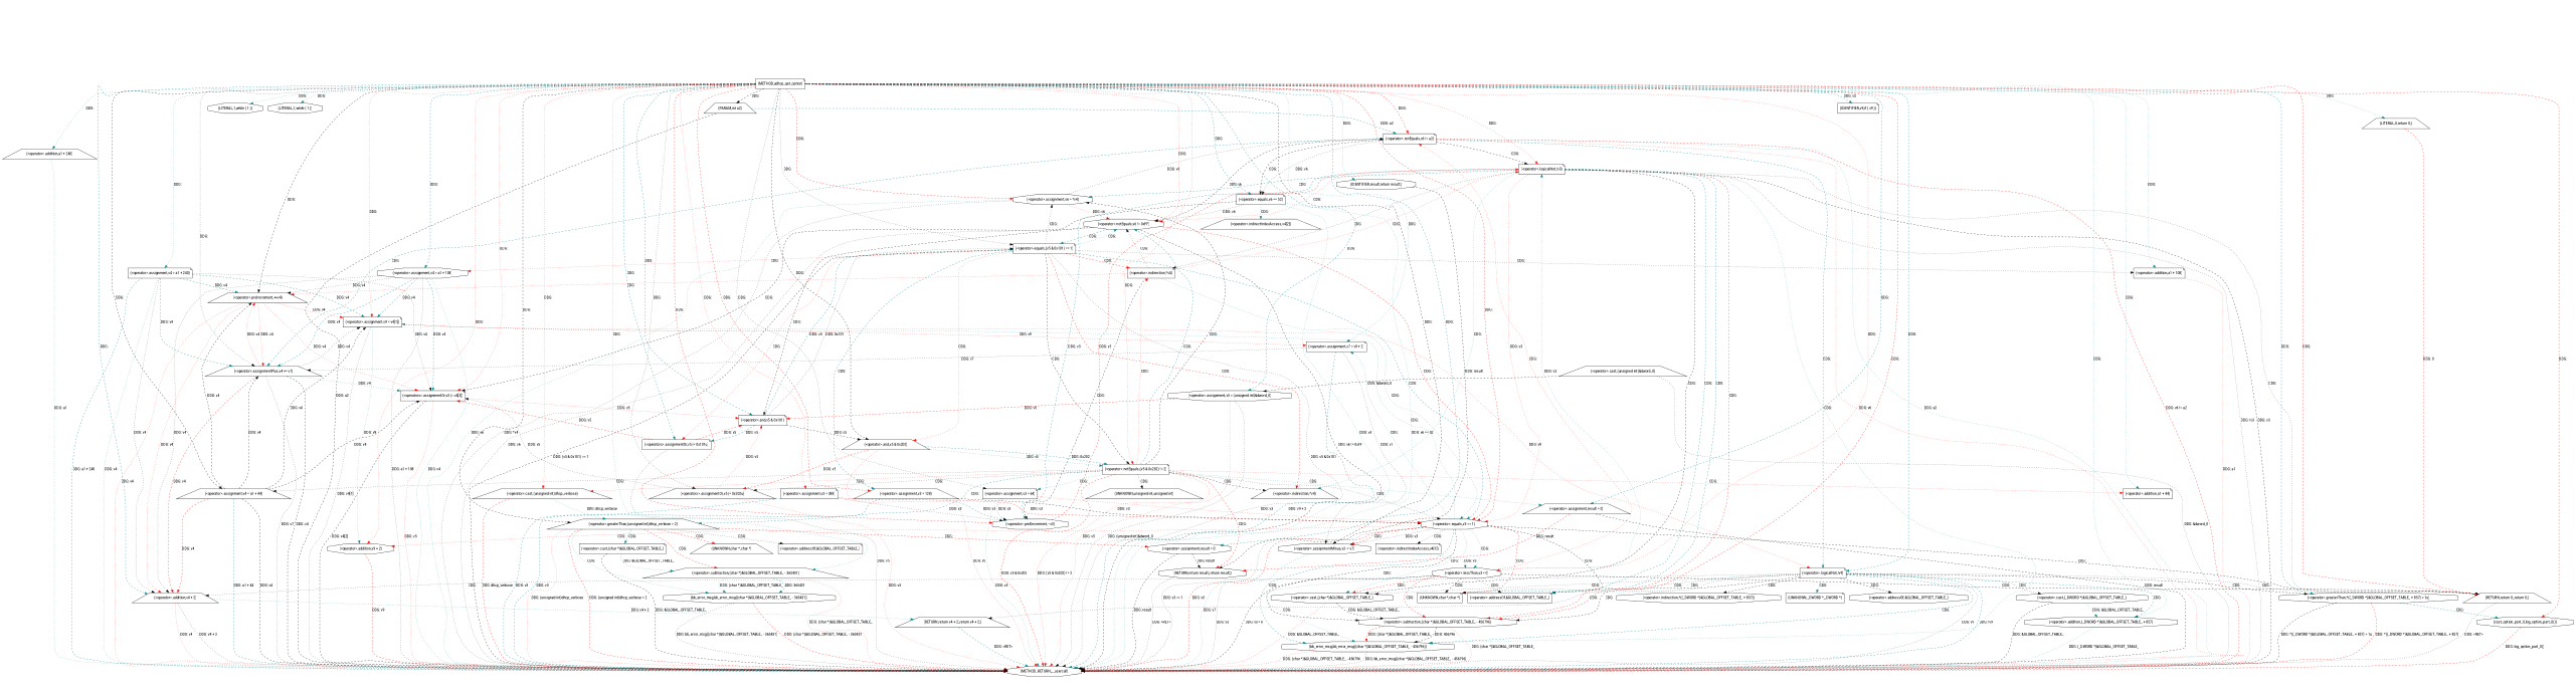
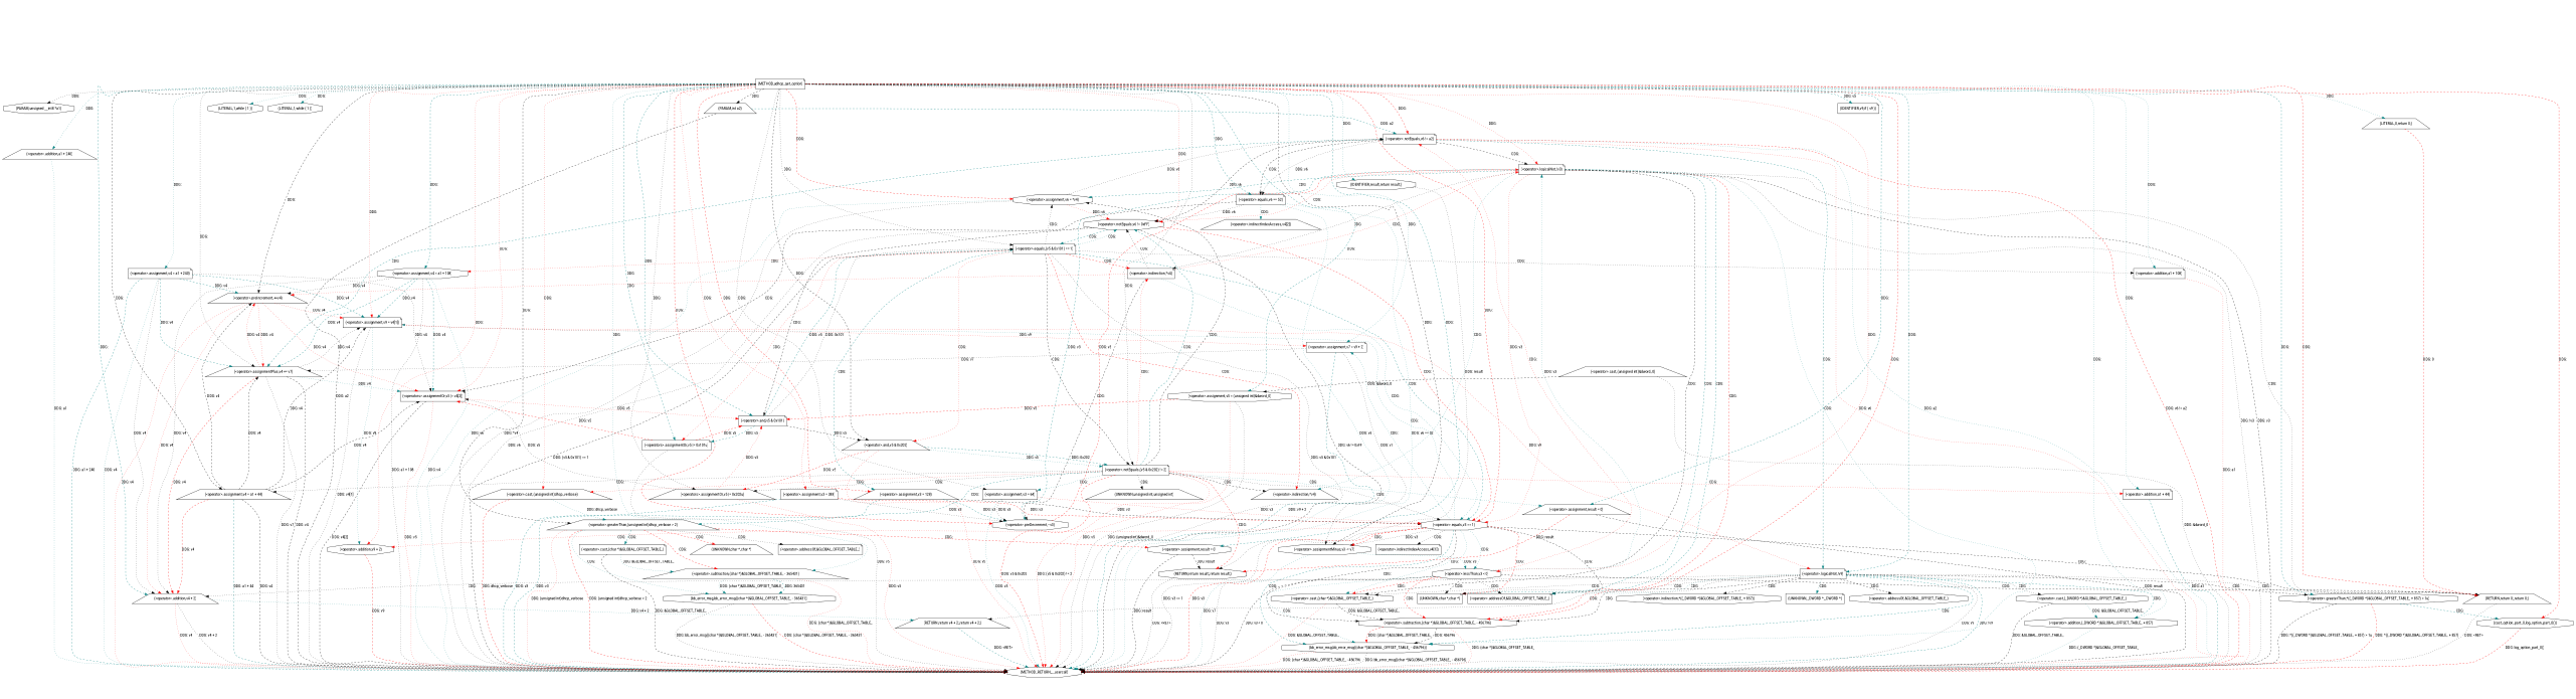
  digraph {
    fontname="Roboto Condensed"
    node [fontname="Roboto Condensed" shape=octagon]
    edge [color=black fontname="Roboto Condensed" style=dotted]
    n1 [label="(METHOD,udhcp_get_option)" shape=note]
+   n2 [label="(PARAM,unsigned __int8 *a1)"]
    n3 [label="(PARAM,int a2)" shape=trapezium]
    n4 [label="(<operator>.assignment,v3 = 388)" shape=note]
    n5 [label="(<operator>.assignment,v4 = a1 + 240)" shape=note]
    n6 [label="(<operator>.addition,a1 + 240)" shape=trapezium]
    n7 [label="(<operator>.assignment,v5 = (unsigned int)&dword_0)"]
    n8 [label="(LITERAL,1,while ( 1 ))"]
    n9 [label="(LITERAL,1,while ( 1 ))"]
    n10 [label="(<operator>.assignment,v6 = *v4)"]
    n11 [label="(<operator>.preDecrement,--v3)"]
    n12 [label="(<operator>.preIncrement,++v4)" shape=trapezium]
    n13 [label="(<operator>.logicalNot,!v3)" shape=note]
    n14 [label="(<operator>.notEquals,v6 != 0xFF)"]
    n15 [label="(<operator>.equals,(v5 & 0x101) == 1)" shape=note]
    n16 [label="(<operator>.and,v5 & 0x101)" shape=note]
    n17 [label="(<operators>.assignmentOr,v5 |= 0x101u)" shape=note]
    n18 [label="(<operator>.assignment,v3 = 128)" shape=trapezium]
    n19 [label="(<operator>.assignment,v4 = a1 + 108)"]
    n20 [label="(<operator>.addition,a1 + 108)" shape=note]
    n21 [label="(<operator>.notEquals,(v5 & 0x202) != 2)" shape=note]
    n22 [label="(<operator>.and,v5 & 0x202)" shape=trapezium]
    n23 [label="(<operator>.assignment,result = 0)" shape=trapezium]
    n24 [label="(<operator>.greaterThan,(unsigned int)dhcp_verbose > 2)" shape=trapezium]
    n25 [label="(<operator>.cast,(unsigned int)dhcp_verbose)" shape=trapezium]
    n26 [label="(<operator>.subtraction,(char *)&GLOBAL_OFFSET_TABLE_ - 365431)" shape=trapezium]
    n27 [label="(<operator>.assignment,result = 0)"]
    n28 [label="(IDENTIFIER,result,return result;)"]
    n29 [label="(<operators>.assignmentOr,v5 |= 0x202u)" shape=trapezium]
    n30 [label="(<operator>.assignment,v3 = 64)" shape=note]
    n31 [label="(<operator>.assignment,v4 = a1 + 44)" shape=trapezium]
    n32 [label="(<operator>.addition,a1 + 44)" shape=note]
    n33 [label="(<operator>.equals,v3 == 1)"]
    n34 [label="(<operator>.assignment,v9 = v4[1])" shape=note]
    n35 [label="(<operator>.assignment,v7 = v9 + 2)" shape=note]
    n36 [label="(<operator>.addition,v9 + 2)"]
    n37 [label="(<operator>.assignmentMinus,v3 -= v7)"]
    n38 [label="(<operator>.lessThan,v3 < 0)"]
    n39 [label="(<operator>.notEquals,v6 != a2)" shape=note]
    n40 [label="(<operator>.equals,v6 == 52)" shape=note]
    n41 [label="(IDENTIFIER,v9,if ( v9 ))" shape=note]
    n42 [label="(<operators>.assignmentOr,v5 |= v4[2])" shape=note]
    n43 [label="(<operator>.assignmentPlus,v4 += v7)" shape=trapezium]
    n44 [label="(<operator>.logicalNot,!v9)" shape=note]
    n45 [label="(<operator>.subtraction,(char *)&GLOBAL_OFFSET_TABLE_ - 456796)"]
    n46 [label="(RETURN,return 0;,return 0;)" shape=trapezium]
    n47 [label="(LITERAL,0,return 0;)" shape=trapezium]
    n48 [label="(<operator>.greaterThan,*((_DWORD *)&GLOBAL_OFFSET_TABLE_ + 857) > 1u)"]
    n49 [label="(<operator>.addition,(_DWORD *)&GLOBAL_OFFSET_TABLE_ + 857)"]
    n50 [label="(cast_option_part_0,log_option_part_0())"]
    n51 [label="(<operator>.addition,v4 + 2)" shape=trapezium]
    n52 [label="(METHOD_RETURN,__usercall)"]
    n53 [label="(bb_error_msg,bb_error_msg((char *)&GLOBAL_OFFSET_TABLE_ - 456796))"]
    n54 [label="(<operator>.cast,(char *)&GLOBAL_OFFSET_TABLE_)"]
    n55 [label="(<operator>.indirection,*v4)" shape=trapezium]
    n56 [label="(<operator>.indirection,*v4)" shape=note]
    n57 [label="(UNKNOWN,char *,char *)" shape=note]
    n58 [label="(<operator>.addressOf,&GLOBAL_OFFSET_TABLE_)" shape=note]
    n59 [label="(RETURN,return result;,return result;)"]
    n60 [label="(UNKNOWN,unsigned int,unsigned int)" shape=trapezium]
    n61 [label="(bb_error_msg,bb_error_msg((char *)&GLOBAL_OFFSET_TABLE_ - 365431))"]
    n62 [label="(<operator>.cast,(char *)&GLOBAL_OFFSET_TABLE_)" shape=note]
    n63 [label="(UNKNOWN,char *,char *)" shape=trapezium]
    n64 [label="(<operator>.addressOf,&GLOBAL_OFFSET_TABLE_)" shape=note]
    n65 [label="(<operator>.indirectIndexAccess,v4[1])" shape=note]
    n66 [label="(<operator>.indirectIndexAccess,v4[2])" shape=trapezium]
    n67 [label="(<operator>.cast,(_DWORD *)&GLOBAL_OFFSET_TABLE_)"]
    n68 [label="(RETURN,return v4 + 2;,return v4 + 2;)" shape=trapezium]
    n69 [label="(<operator>.indirection,*((_DWORD *)&GLOBAL_OFFSET_TABLE_ + 857))"]
    n70 [label="(UNKNOWN,_DWORD *,_DWORD *)" shape=note]
    n71 [label="(<operator>.addressOf,&GLOBAL_OFFSET_TABLE_)"]
    n72 [label="(<operator>.cast,(unsigned int)&dword_0)" shape=trapezium]
+   n1 -> n2 [label="DDG: "]
    n1 -> n3 [label="DDG: " style=dashed]
    n1 -> n4 [color=red label="DDG: "]
    n1 -> n5 [color=teal label="DDG: "]
    n1 -> n6 [color=teal label="DDG: "]
    n1 -> n7 [color=teal label="DDG: " style=dashed]
    n1 -> n8 [color=teal label="DDG: "]
    n1 -> n9 [color=teal label="DDG: "]
    n1 -> n10 [color=red label="DDG: " style=dashed]
    n1 -> n11 [color=red label="DDG: " style=dashed]
    n1 -> n12 [label="DDG: " style=dashed]
    n1 -> n13 [color=red label="DDG: "]
    n1 -> n14 [color=red label="DDG: "]
    n1 -> n15 [label="DDG: "]
    n1 -> n16 [color=teal label="DDG: " style=dashed]
    n1 -> n17 [color=teal label="DDG: " style=dashed]
    n1 -> n18 [color=red label="DDG: " style=dashed]
    n1 -> n19 [color=teal label="DDG: " style=dashed]
    n1 -> n20 [color=teal label="DDG: "]
-   n1 -> n21 [color=red label="DDG: "]
+   n1 -> n21 [label="DDG: "]
    n1 -> n22 [label="DDG: " style=dashed]
    n1 -> n23 [color=teal label="DDG: " style=dashed]
    n1 -> n24 [label="DDG: " style=dashed]
    n1 -> n25 [color=red label="DDG: "]
    n1 -> n26 [color=teal label="DDG: "]
    n1 -> n27 [color=teal label="DDG: " style=dashed]
    n1 -> n28 [color=teal label="DDG: "]
    n1 -> n29 [label="DDG: "]
    n1 -> n30 [label="DDG: "]
    n1 -> n31 [label="DDG: " style=dashed]
    n1 -> n32 [color=teal label="DDG: "]
    n1 -> n33 [color=red label="DDG: " style=dashed]
    n1 -> n34 [color=red label="DDG: "]
    n1 -> n35 [color=teal label="DDG: "]
    n1 -> n36 [color=red label="DDG: "]
    n1 -> n37 [label="DDG: " style=dashed]
    n1 -> n38 [color=red label="DDG: "]
    n1 -> n39 [color=red label="DDG: " style=dashed]
    n1 -> n40 [color=teal label="DDG: " style=dashed]
    n1 -> n41 [color=teal label="DDG: v5" style=dashed]
    n1 -> n42 [color=red label="DDG: "]
    n1 -> n43 [label="DDG: "]
    n1 -> n44 [color=teal label="DDG: " style=dashed]
    n1 -> n45 [color=red label="DDG: " style=dashed]
    n1 -> n46 [color=red label="DDG: " style=dashed]
    n1 -> n47 [color=teal label="DDG: "]
    n1 -> n48 [color=teal label="DDG: " style=dashed]
    n1 -> n49 [color=teal label="DDG: "]
    n1 -> n50 [color=red label="DDG: " style=dashed]
    n1 -> n51 [color=teal label="DDG: " style=dashed]
    n3 -> n39 [color=teal label="DDG: a2" style=dashed]
    n3 -> n52 [label="DDG: a2" style=dashed]
    n4 -> n11 [label="DDG: v3"]
    n4 -> n33 [color=red label="DDG: v3" style=dashed]
    n4 -> n52 [color=teal label="DDG: v3" style=dashed]
    n5 -> n12 [color=teal label="DDG: v4" style=dashed]
    n5 -> n34 [color=teal label="DDG: v4" style=dashed]
    n5 -> n42 [label="DDG: v4"]
    n5 -> n43 [color=teal label="DDG: v4" style=dashed]
    n5 -> n51 [label="DDG: v4"]
    n5 -> n52 [color=teal label="DDG: a1 + 240" style=dashed]
    n5 -> n52 [color=teal label="DDG: v4"]
    n6 -> n52 [color=teal label="DDG: a1"]
    n7 -> n16 [color=red label="DDG: v5" style=dashed]
    n7 -> n52 [color=red label="DDG: v5"]
    n7 -> n52 [label="DDG: (unsigned int)&dword_0"]
    n10 -> n14 [color=red label="DDG: v6"]
    n10 -> n39 [label="DDG: v6"]
    n10 -> n52 [color=teal label="DDG: v6"]
    n10 -> n52 [label="DDG: *v4"]
    n11 -> n13 [color=red label="DDG: v3" style=dashed]
    n12 -> n34 [color=red label="DDG: v4"]
    n12 -> n42 [color=red label="DDG: v4"]
    n12 -> n43 [color=red label="DDG: v4"]
    n12 -> n51 [color=red label="DDG: v4"]
    n12 -> n52 [color=red label="DDG: v4"]
    n13 -> n10 [color=teal label="CDG: " style=dashed]
    n13 -> n11 [color=teal label="DDG: v3" style=dashed]
    n13 -> n14 [color=red label="CDG: "]
    n13 -> n33 [color=red label="DDG: v3"]
    n13 -> n45 [color=red label="CDG: " style=dashed]
    n13 -> n46 [label="CDG: "]
    n13 -> n52 [label="DDG: !v3"]
    n13 -> n52 [label="DDG: v3" style=dashed]
    n13 -> n53 [color=teal label="CDG: "]
    n13 -> n54 [label="CDG: " style=dashed]
    n13 -> n55 [color=teal label="CDG: "]
    n13 -> n56 [label="CDG: "]
    n13 -> n57 [color=teal label="CDG: " style=dashed]
    n13 -> n58 [color=teal label="CDG: " style=dashed]
    n14 -> n15 [color=teal label="CDG: " style=dashed]
    n14 -> n16 [label="CDG: " style=dashed]
    n14 -> n33 [color=red label="CDG: " style=dashed]
    n14 -> n39 [label="DDG: v6" style=dashed]
    n14 -> n52 [label="DDG: v6 != 0xFF" style=dashed]
    n14 -> n52 [label="DDG: v6"]
    n15 -> n10 [label="CDG: "]
    n15 -> n14 [color=teal label="CDG: "]
    n15 -> n17 [color=red label="CDG: "]
    n15 -> n18 [color=teal label="CDG: " style=dashed]
    n15 -> n19 [color=red label="CDG: "]
    n15 -> n20 [label="CDG: "]
    n15 -> n21 [label="CDG: " style=dashed]
    n15 -> n22 [color=red label="CDG: "]
    n15 -> n33 [color=teal label="CDG: " style=dashed]
    n15 -> n52 [label="DDG: v5 & 0x101"]
    n15 -> n52 [label="DDG: (v5 & 0x101) == 1" style=dashed]
    n15 -> n55 [color=red label="CDG: " style=dashed]
    n15 -> n56 [color=red label="CDG: " style=dashed]
    n16 -> n15 [color=teal label="DDG: v5" style=dashed]
    n16 -> n15 [label="DDG: 0x101"]
    n16 -> n17 [color=teal label="DDG: v5" style=dashed]
    n16 -> n22 [label="DDG: v5" style=dashed]
    n17 -> n16 [color=red label="DDG: v5" style=dashed]
    n17 -> n42 [color=red label="DDG: v5" style=dashed]
    n17 -> n52 [label="DDG: v5"]
    n18 -> n11 [color=teal label="DDG: v3" style=dashed]
    n18 -> n33 [label="DDG: v3" style=dashed]
    n18 -> n52 [color=teal label="DDG: v3" style=dashed]
    n19 -> n12 [label="DDG: v4"]
    n19 -> n34 [color=teal label="DDG: v4" style=dashed]
    n19 -> n42 [color=teal label="DDG: v4" style=dashed]
    n19 -> n43 [color=teal label="DDG: v4" style=dashed]
    n19 -> n51 [label="DDG: v4"]
    n19 -> n52 [label="DDG: a1 + 108"]
    n19 -> n52 [color=teal label="DDG: v4"]
    n20 -> n52 [color=red label="DDG: a1"]
    n21 -> n10 [label="CDG: " style=dashed]
    n21 -> n14 [color=teal label="CDG: " style=dashed]
    n21 -> n23 [color=teal label="CDG: "]
    n21 -> n24 [color=teal label="CDG: " style=dashed]
    n21 -> n25 [color=red label="CDG: "]
    n21 -> n29 [label="CDG: "]
    n21 -> n30 [color=teal label="CDG: "]
    n21 -> n31 [label="CDG: "]
    n21 -> n32 [color=red label="CDG: "]
    n21 -> n33 [label="CDG: "]
    n21 -> n52 [color=red label="DDG: v5 & 0x202" style=dashed]
    n21 -> n52 [color=red label="DDG: (v5 & 0x202) != 2"]
    n21 -> n55 [label="CDG: " style=dashed]
    n21 -> n56 [color=red label="CDG: "]
    n21 -> n59 [color=red label="CDG: " style=dashed]
    n21 -> n60 [label="CDG: "]
    n22 -> n21 [color=teal label="DDG: v5"]
    n22 -> n21 [color=teal label="DDG: 0x202" style=dashed]
    n22 -> n29 [color=red label="DDG: v5" style=dashed]
    n22 -> n52 [color=red label="DDG: v5"]
    n23 -> n52 [label="DDG: result" style=dashed]
    n23 -> n59 [color=red label="DDG: result" style=dashed]
    n24 -> n26 [color=red label="CDG: " style=dashed]
    n24 -> n27 [color=red label="CDG: " style=dashed]
    n24 -> n52 [color=red label="DDG: (unsigned int)dhcp_verbose"]
    n24 -> n52 [color=red label="DDG: (unsigned int)dhcp_verbose > 2" style=dashed]
    n24 -> n61 [color=teal label="CDG: "]
    n24 -> n62 [color=teal label="CDG: " style=dashed]
    n24 -> n63 [color=red label="CDG: " style=dashed]
    n24 -> n64 [label="CDG: "]
    n25 -> n24 [color=teal label="DDG: dhcp_verbose"]
    n25 -> n52 [color=red label="DDG: dhcp_verbose" style=dashed]
    n26 -> n52 [color=red label="DDG: (char *)&GLOBAL_OFFSET_TABLE_"]
    n26 -> n61 [color=teal label="DDG: (char *)&GLOBAL_OFFSET_TABLE_"]
    n26 -> n61 [color=teal label="DDG: 365431" style=dashed]
    n27 -> n52 [label="DDG: result" style=dashed]
    n27 -> n59 [label="DDG: result" style=dashed]
-   n28 -> n59 [label="DDG: result" style=dashed]
+   n28 -> n59 [label="DDG: result"]
    n29 -> n16 [color=red label="DDG: v5"]
    n29 -> n42 [label="DDG: v5"]
    n29 -> n52 [color=red label="DDG: v5"]
    n30 -> n11 [label="DDG: v3"]
    n30 -> n33 [color=red label="DDG: v3"]
    n30 -> n52 [color=teal label="DDG: v3"]
    n31 -> n12 [label="DDG: v4" style=dashed]
    n31 -> n34 [label="DDG: v4" style=dashed]
    n31 -> n42 [label="DDG: v4" style=dashed]
    n31 -> n43 [label="DDG: v4" style=dashed]
    n31 -> n51 [color=red label="DDG: v4" style=dashed]
    n31 -> n52 [color=teal label="DDG: a1 + 44" style=dashed]
    n31 -> n52 [label="DDG: v4" style=dashed]
+   n32 -> n52 [color=teal label="DDG: a1" style=dashed]
    n33 -> n34 [color=teal label="CDG: "]
    n33 -> n35 [color=teal label="CDG: "]
    n33 -> n36 [color=red label="CDG: "]
    n33 -> n37 [label="DDG: v3"]
    n33 -> n37 [color=red label="CDG: " style=dashed]
    n33 -> n38 [color=teal label="CDG: "]
    n33 -> n45 [label="CDG: " style=dashed]
    n33 -> n46 [label="CDG: " style=dashed]
    n33 -> n52 [label="DDG: v3 == 1"]
    n33 -> n52 [color=red label="DDG: v3" style=dashed]
    n33 -> n53 [color=teal label="CDG: " style=dashed]
    n33 -> n54 [color=teal label="CDG: "]
    n33 -> n57 [color=red label="CDG: " style=dashed]
    n33 -> n58 [label="CDG: " style=dashed]
    n33 -> n65 [label="CDG: "]
    n34 -> n35 [color=red label="DDG: v9"]
    n34 -> n36 [color=teal label="DDG: v9"]
    n34 -> n44 [color=red label="DDG: v9"]
    n34 -> n52 [label="DDG: v4[1]"]
    n35 -> n37 [label="DDG: v7"]
    n35 -> n43 [label="DDG: v7"]
    n35 -> n52 [color=teal label="DDG: v9 + 2" style=dashed]
    n36 -> n52 [color=red label="DDG: v9" style=dashed]
    n37 -> n38 [color=teal label="DDG: v3"]
    n37 -> n52 [color=teal label="DDG: v7"]
    n38 -> n13 [color=teal label="DDG: v3"]
    n38 -> n39 [color=red label="CDG: "]
    n38 -> n45 [color=red label="CDG: " style=dashed]
    n38 -> n46 [label="CDG: " style=dashed]
    n38 -> n52 [label="DDG: v3"]
    n38 -> n52 [label="DDG: v3 < 0" style=dashed]
    n38 -> n53 [color=teal label="CDG: "]
    n38 -> n54 [color=red label="CDG: " style=dashed]
    n38 -> n57 [label="CDG: " style=dashed]
    n38 -> n58 [label="CDG: "]
    n39 -> n13 [label="CDG: " style=dashed]
    n39 -> n40 [label="DDG: v6"]
    n39 -> n40 [label="CDG: " style=dashed]
    n39 -> n43 [color=teal label="CDG: " style=dashed]
    n39 -> n44 [color=teal label="CDG: " style=dashed]
    n39 -> n52 [color=red label="DDG: v6"]
    n39 -> n52 [color=teal label="DDG: a2"]
    n39 -> n52 [color=red label="DDG: v6 != a2" style=dashed]
    n40 -> n14 [label="DDG: v6"]
    n40 -> n42 [label="CDG: " style=dashed]
    n40 -> n52 [color=teal label="DDG: v6"]
    n40 -> n52 [color=teal label="DDG: v6 == 52"]
    n40 -> n66 [color=teal label="CDG: "]
    n42 -> n16 [color=red label="DDG: v5"]
    n42 -> n52 [label="DDG: v4[2]" style=dashed]
    n42 -> n52 [color=red label="DDG: v5"]
    n43 -> n12 [color=red label="DDG: v4"]
    n43 -> n34 [label="DDG: v4"]
    n43 -> n42 [color=teal label="DDG: v4"]
    n43 -> n51 [color=red label="DDG: v4" style=dashed]
    n43 -> n52 [label="DDG: v7"]
    n43 -> n52 [label="DDG: v4" style=dashed]
    n44 -> n45 [label="CDG: " style=dashed]
    n44 -> n46 [label="CDG: "]
    n44 -> n48 [label="CDG: " style=dashed]
    n44 -> n49 [color=teal label="CDG: " style=dashed]
    n44 -> n51 [label="CDG: "]
    n44 -> n52 [label="DDG: v9"]
    n44 -> n52 [color=teal label="DDG: !v9" style=dashed]
    n44 -> n53 [color=teal label="CDG: " style=dashed]
    n44 -> n54 [label="CDG: "]
    n44 -> n57 [label="CDG: "]
    n44 -> n58 [color=teal label="CDG: "]
    n44 -> n67 [label="CDG: "]
    n44 -> n68 [label="CDG: "]
    n44 -> n69 [label="CDG: " style=dashed]
    n44 -> n70 [color=teal label="CDG: "]
    n44 -> n71 [label="CDG: " style=dashed]
    n45 -> n52 [color=red label="DDG: (char *)&GLOBAL_OFFSET_TABLE_"]
    n45 -> n53 [color=red label="DDG: (char *)&GLOBAL_OFFSET_TABLE_" style=dashed]
    n45 -> n53 [label="DDG: 456796" style=dashed]
    n46 -> n52 [label="DDG: <RET>"]
    n47 -> n46 [color=red label="DDG: 0" style=dashed]
    n48 -> n50 [color=teal label="CDG: " style=dashed]
    n48 -> n52 [color=red label="DDG: *((_DWORD *)&GLOBAL_OFFSET_TABLE_ + 857)" style=dashed]
    n48 -> n52 [label="DDG: *((_DWORD *)&GLOBAL_OFFSET_TABLE_ + 857) > 1u" style=dashed]
    n49 -> n52 [color=teal label="DDG: (_DWORD *)&GLOBAL_OFFSET_TABLE_"]
    n50 -> n52 [color=red label="DDG: log_option_part_0()" style=dashed]
    n51 -> n52 [color=red label="DDG: v4"]
    n51 -> n52 [label="DDG: v4 + 2"]
    n51 -> n68 [color=teal label="DDG: v4 + 2"]
    n53 -> n52 [label="DDG: bb_error_msg((char *)&GLOBAL_OFFSET_TABLE_ - 456796)"]
    n53 -> n52 [color=red label="DDG: (char *)&GLOBAL_OFFSET_TABLE_ - 456796"]
    n54 -> n45 [label="DDG: &GLOBAL_OFFSET_TABLE_" style=dashed]
    n54 -> n52 [color=red label="DDG: &GLOBAL_OFFSET_TABLE_"]
    n56 -> n11 [label="CDG: " style=dashed]
    n56 -> n12 [color=red label="CDG: "]
    n56 -> n13 [color=red label="CDG: "]
    n56 -> n14 [label="CDG: "]
    n56 -> n33 [color=teal label="CDG: "]
    n59 -> n52 [label="DDG: <RET>"]
    n61 -> n52 [color=red label="DDG: (char *)&GLOBAL_OFFSET_TABLE_ - 365431" style=dashed]
    n61 -> n52 [label="DDG: bb_error_msg((char *)&GLOBAL_OFFSET_TABLE_ - 365431)"]
    n62 -> n26 [color=teal label="DDG: &GLOBAL_OFFSET_TABLE_"]
    n62 -> n52 [label="DDG: &GLOBAL_OFFSET_TABLE_" style=dashed]
    n67 -> n49 [color=teal label="DDG: &GLOBAL_OFFSET_TABLE_"]
    n67 -> n52 [label="DDG: &GLOBAL_OFFSET_TABLE_" style=dashed]
    n68 -> n52 [color=teal label="DDG: <RET>" style=dashed]
    n72 -> n7 [label="DDG: &dword_0" style=dashed]
    n72 -> n52 [label="DDG: &dword_0"]
  }
